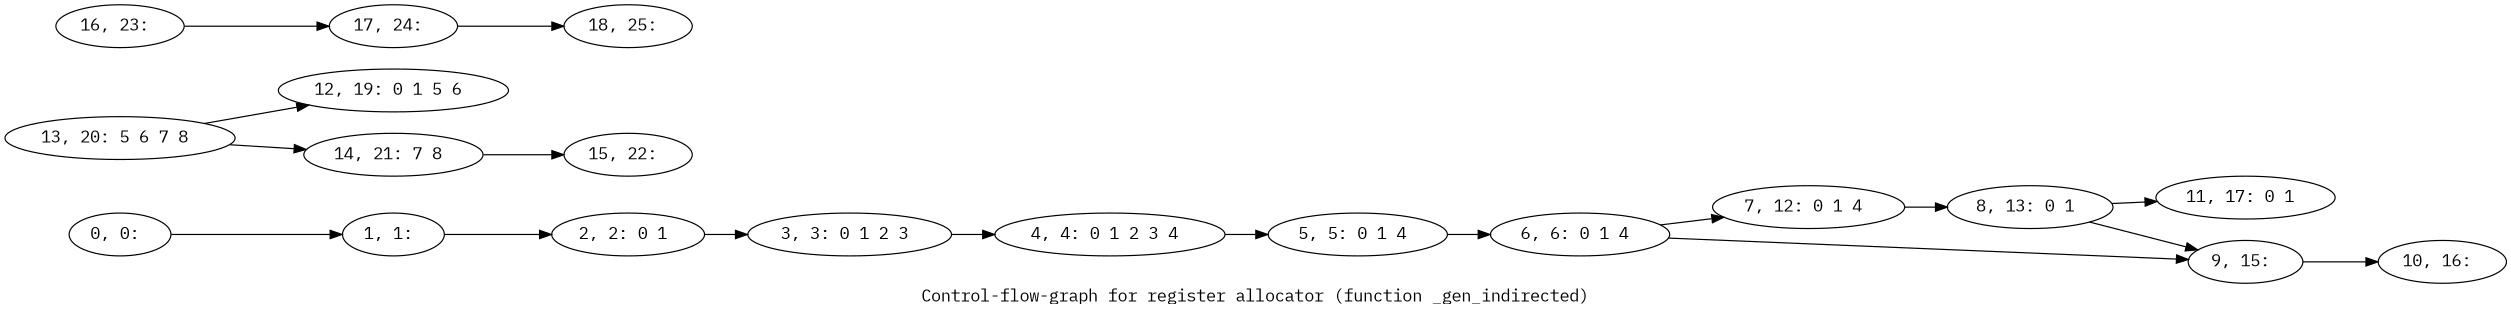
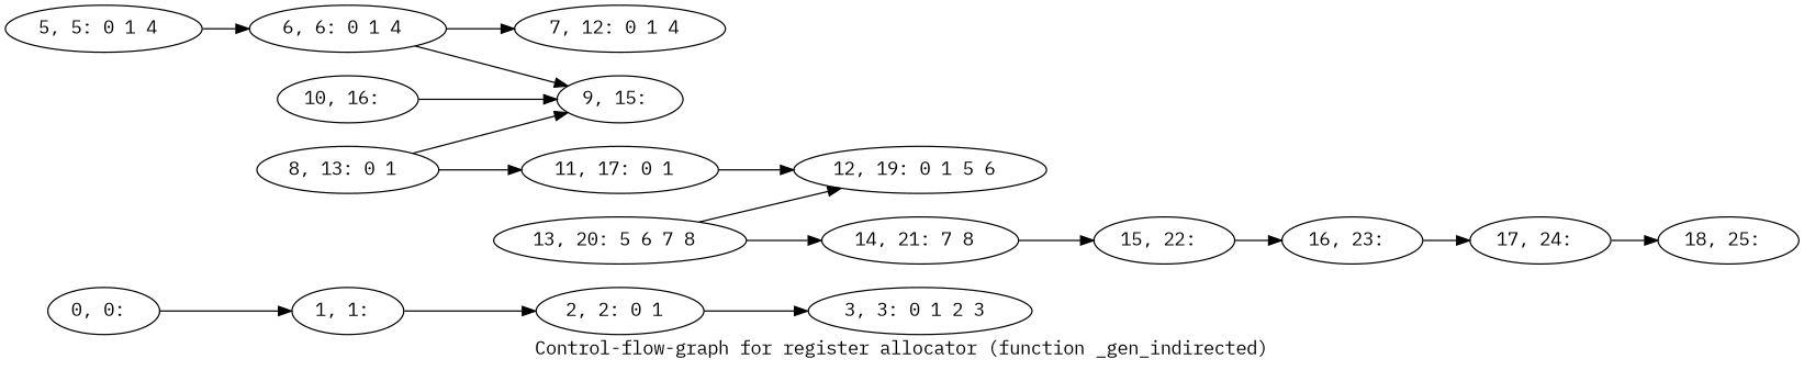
  digraph {
    fontname="IBM Plex Mono"
    label="Control-flow-graph for register allocator (function _gen_indirected)"
    rankdir=LR
    node [fontname="IBM Plex Mono"]
    edge [fontname="IBM Plex Mono"]
    n1 [label="0, 0: "]
    n2 [label="1, 1: "]
    n3 [label="2, 2: 0 1 "]
    n4 [label="3, 3: 0 1 2 3 "]
-   n5 [label="4, 4: 0 1 2 3 4 "]
    n6 [label="5, 5: 0 1 4 "]
    n7 [label="6, 6: 0 1 4 "]
    n8 [label="7, 12: 0 1 4 "]
    n9 [label="9, 15: "]
    n10 [label="8, 13: 0 1 "]
    n11 [label="10, 16: "]
    n12 [label="11, 17: 0 1 "]
    n13 [label="12, 19: 0 1 5 6 "]
    n14 [label="17, 24: "]
    n15 [label="18, 25: "]
    n16 [label="13, 20: 5 6 7 8 "]
    n17 [label="14, 21: 7 8 "]
    n18 [label="15, 22: "]
    n19 [label="16, 23: "]
    n1 -> n2
    n2 -> n3
    n3 -> n4
-   n4 -> n5
-   n5 -> n6
    n6 -> n7
    n7 -> n8
    n7 -> n9
-   n8 -> n10
-   n9 -> n11
+   n11 -> n9
    n10 -> n9
    n10 -> n12
+   n12 -> n13
    n14 -> n15
    n16 -> n13
    n16 -> n17
    n17 -> n18
+   n18 -> n19
    n19 -> n14
  }
